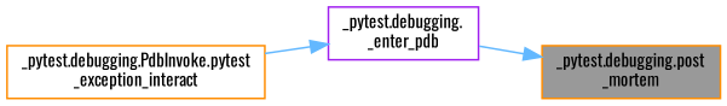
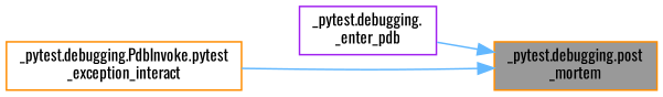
  digraph {
    fontname=Oswald
    rankdir=RL
    node [color=darkorange fillcolor=white fontname=Oswald fontsize=10 shape=box style=filled]
    edge [color=steelblue1 dir=back fontname=Oswald fontsize=10 labelfontname=Helvetica labelfontsize=10 style=solid]
    n1 [fillcolor=grey60 fontcolor=black height=0.2 label="_pytest.debugging.post\l_mortem" width=0.4]
    n2 [color=purple height=0.2 label="_pytest.debugging.\l_enter_pdb" width=0.4]
    n3 [height=0.2 label="_pytest.debugging.PdbInvoke.pytest\l_exception_interact" width=0.4]
    n1 -> n2
-   n2 -> n3
+   n1 -> n3
  }
